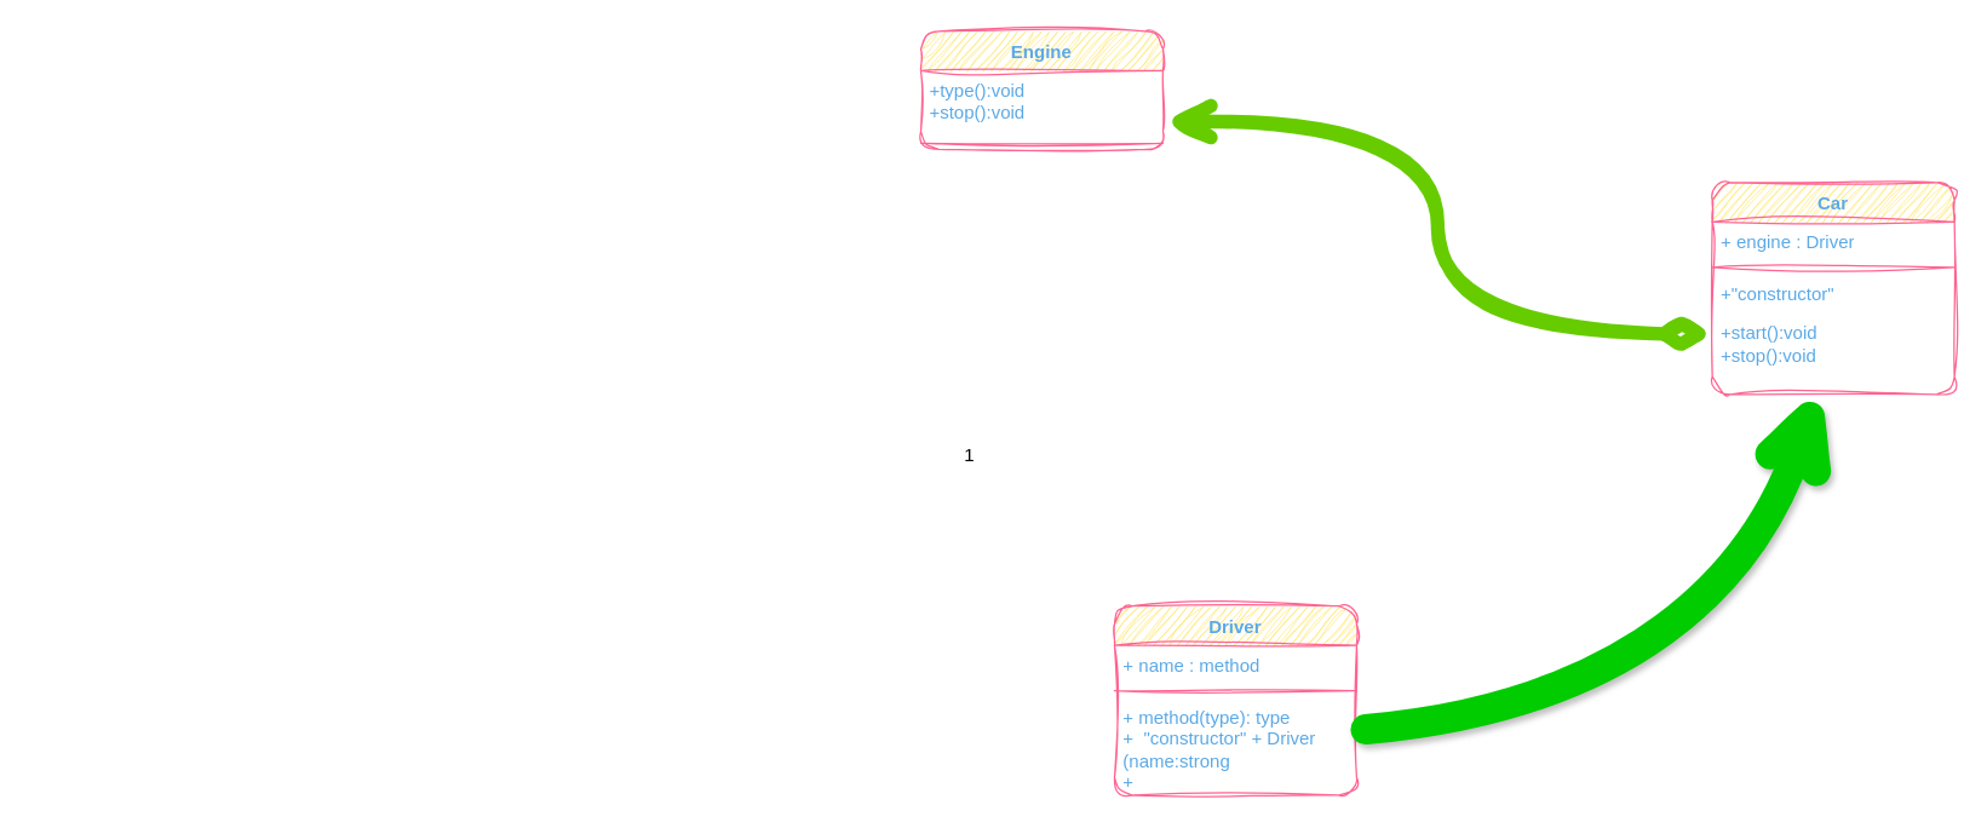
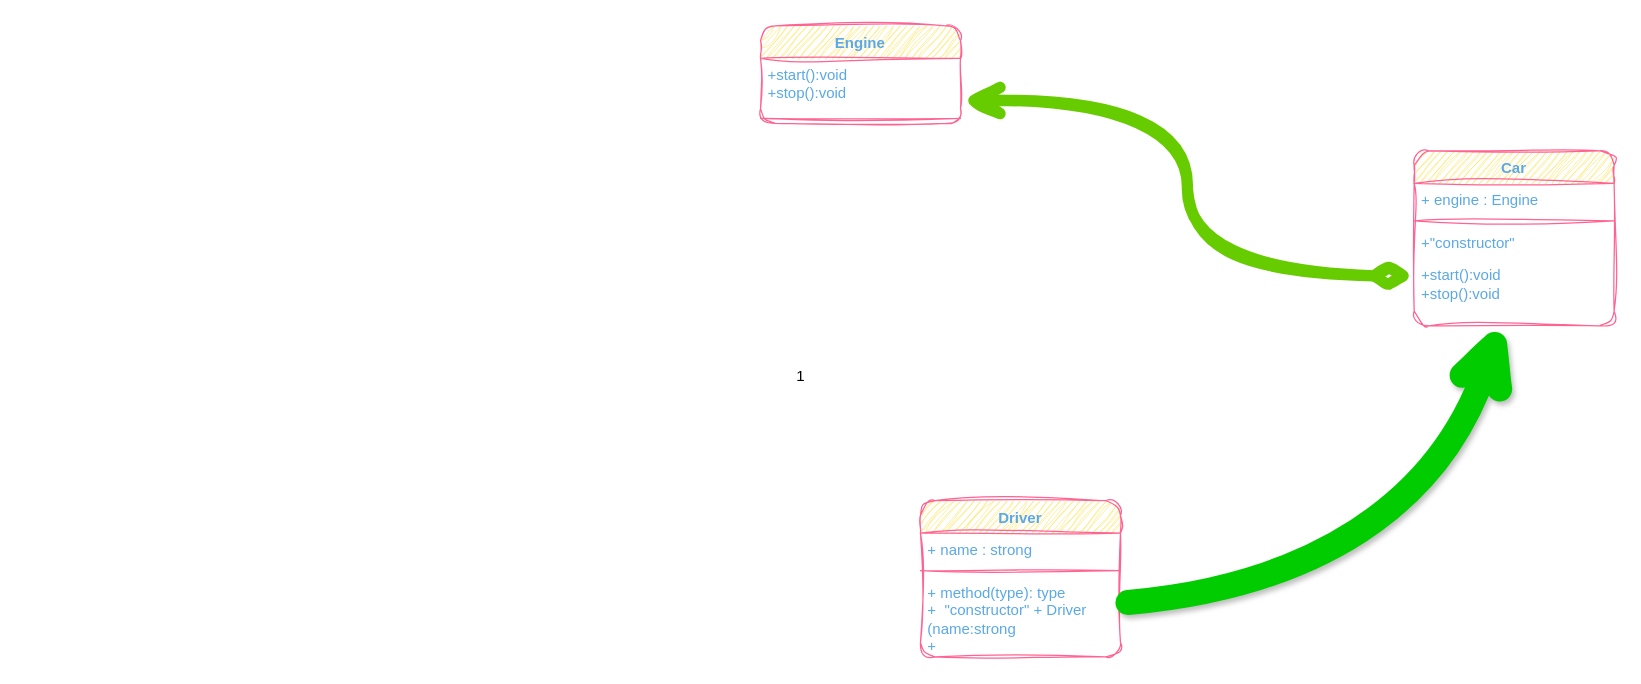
  <mxCell id="0" />
  <mxCell id="1" parent="0" />
  <mxCell id="2" value="Car" style="swimlane;fontStyle=1;align=center;verticalAlign=top;childLayout=stackLayout;horizontal=1;startSize=26;horizontalStack=0;resizeParent=1;resizeParentMax=0;resizeLast=0;collapsible=1;marginBottom=0;whiteSpace=wrap;html=1;labelBackgroundColor=none;rounded=1;sketch=1;curveFitting=1;jiggle=2;fillColor=#FFE45E;strokeColor=#FF6392;fontColor=#5AA9E6;" vertex="1" parent="1"><mxGeometry x="1131" y="120" width="160" height="140" as="geometry" /></mxCell>
- <mxCell id="3" value="+ engine : Driver" style="text;strokeColor=none;fillColor=none;align=left;verticalAlign=top;spacingLeft=4;spacingRight=4;overflow=hidden;rotatable=0;points=[[0,0.5],[1,0.5]];portConstraint=eastwest;whiteSpace=wrap;html=1;labelBackgroundColor=none;rounded=1;sketch=1;curveFitting=1;jiggle=2;fontColor=#5AA9E6;" vertex="1" parent="2"><mxGeometry y="26" width="160" height="26" as="geometry" /></mxCell>
+ <mxCell id="3" value="+ engine : Engine" style="text;strokeColor=none;fillColor=none;align=left;verticalAlign=top;spacingLeft=4;spacingRight=4;overflow=hidden;rotatable=0;points=[[0,0.5],[1,0.5]];portConstraint=eastwest;whiteSpace=wrap;html=1;labelBackgroundColor=none;rounded=1;sketch=1;curveFitting=1;jiggle=2;fontColor=#5AA9E6;" vertex="1" parent="2"><mxGeometry y="26" width="160" height="26" as="geometry" /></mxCell>
  <mxCell id="4" value="" style="line;strokeWidth=1;fillColor=none;align=left;verticalAlign=middle;spacingTop=-1;spacingLeft=3;spacingRight=3;rotatable=0;labelPosition=right;points=[];portConstraint=eastwest;labelBackgroundColor=none;rounded=1;sketch=1;curveFitting=1;jiggle=2;strokeColor=#FF6392;fontColor=#5AA9E6;" vertex="1" parent="2"><mxGeometry y="52" width="160" height="8" as="geometry" /></mxCell>
  <mxCell id="5" value="+&quot;constructor&quot;&lt;pre&gt;&lt;span style=&quot;font-family: Helvetica; white-space: normal;&quot;&gt;+start():void&lt;/span&gt;&lt;div style=&quot;font-family: Helvetica; white-space: normal;&quot;&gt;+stop():void&lt;/div&gt;&lt;/pre&gt;" style="text;strokeColor=none;fillColor=none;align=left;verticalAlign=top;spacingLeft=4;spacingRight=4;overflow=hidden;rotatable=0;points=[[0,0.5],[1,0.5]];portConstraint=eastwest;whiteSpace=wrap;html=1;labelBackgroundColor=none;rounded=1;sketch=1;curveFitting=1;jiggle=2;fontColor=#5AA9E6;" vertex="1" parent="2"><mxGeometry y="60" width="160" height="80" as="geometry" /></mxCell>
  <mxCell id="6" value="Engine" style="swimlane;fontStyle=1;align=center;verticalAlign=top;childLayout=stackLayout;horizontal=1;startSize=26;horizontalStack=0;resizeParent=1;resizeParentMax=0;resizeLast=0;collapsible=1;marginBottom=0;whiteSpace=wrap;html=1;labelBackgroundColor=none;rounded=1;sketch=1;curveFitting=1;jiggle=2;fillColor=#FFE45E;strokeColor=#FF6392;fontColor=#5AA9E6;" vertex="1" parent="1"><mxGeometry x="608" y="20" width="160" height="78" as="geometry" /></mxCell>
- <mxCell id="7" value="+type():void&lt;div&gt;+stop():void&lt;br&gt;&lt;/div&gt;" style="text;strokeColor=none;fillColor=none;align=left;verticalAlign=top;spacingLeft=4;spacingRight=4;overflow=hidden;rotatable=0;points=[[0,0.5],[1,0.5]];portConstraint=eastwest;whiteSpace=wrap;html=1;labelBackgroundColor=none;rounded=1;sketch=1;curveFitting=1;jiggle=2;fontColor=#5AA9E6;" vertex="1" parent="6"><mxGeometry y="26" width="160" height="44" as="geometry" /></mxCell>
+ <mxCell id="7" value="+start():void&lt;div&gt;+stop():void&lt;br&gt;&lt;/div&gt;" style="text;strokeColor=none;fillColor=none;align=left;verticalAlign=top;spacingLeft=4;spacingRight=4;overflow=hidden;rotatable=0;points=[[0,0.5],[1,0.5]];portConstraint=eastwest;whiteSpace=wrap;html=1;labelBackgroundColor=none;rounded=1;sketch=1;curveFitting=1;jiggle=2;fontColor=#5AA9E6;" vertex="1" parent="6"><mxGeometry y="26" width="160" height="44" as="geometry" /></mxCell>
  <mxCell id="8" value="" style="line;strokeWidth=1;fillColor=none;align=left;verticalAlign=middle;spacingTop=-1;spacingLeft=3;spacingRight=3;rotatable=0;labelPosition=right;points=[];portConstraint=eastwest;labelBackgroundColor=none;rounded=1;sketch=1;curveFitting=1;jiggle=2;strokeColor=#FF6392;fontColor=#5AA9E6;" vertex="1" parent="6"><mxGeometry y="70" width="160" height="8" as="geometry" /></mxCell>
  <mxCell id="9" value="Driver" style="swimlane;fontStyle=1;align=center;verticalAlign=top;childLayout=stackLayout;horizontal=1;startSize=26;horizontalStack=0;resizeParent=1;resizeParentMax=0;resizeLast=0;collapsible=1;marginBottom=0;whiteSpace=wrap;html=1;rounded=1;sketch=1;curveFitting=1;jiggle=2;labelBackgroundColor=none;fillColor=#FFE45E;strokeColor=#FF6392;fontColor=#5AA9E6;" vertex="1" parent="1"><mxGeometry x="736" y="400" width="160" height="125" as="geometry" /></mxCell>
- <mxCell id="10" value="+ name : method" style="text;strokeColor=none;fillColor=none;align=left;verticalAlign=top;spacingLeft=4;spacingRight=4;overflow=hidden;rotatable=0;points=[[0,0.5],[1,0.5]];portConstraint=eastwest;whiteSpace=wrap;html=1;sketch=1;curveFitting=1;jiggle=2;labelBackgroundColor=none;fontColor=#5AA9E6;" vertex="1" parent="9"><mxGeometry y="26" width="160" height="26" as="geometry" /></mxCell>
+ <mxCell id="10" value="+ name : strong" style="text;strokeColor=none;fillColor=none;align=left;verticalAlign=top;spacingLeft=4;spacingRight=4;overflow=hidden;rotatable=0;points=[[0,0.5],[1,0.5]];portConstraint=eastwest;whiteSpace=wrap;html=1;sketch=1;curveFitting=1;jiggle=2;labelBackgroundColor=none;fontColor=#5AA9E6;" vertex="1" parent="9"><mxGeometry y="26" width="160" height="26" as="geometry" /></mxCell>
  <mxCell id="11" value="" style="line;strokeWidth=1;fillColor=none;align=left;verticalAlign=middle;spacingTop=-1;spacingLeft=3;spacingRight=3;rotatable=0;labelPosition=right;points=[];portConstraint=eastwest;strokeColor=#FF6392;rounded=1;sketch=1;curveFitting=1;jiggle=2;labelBackgroundColor=none;fontColor=#5AA9E6;" vertex="1" parent="9"><mxGeometry y="52" width="160" height="8" as="geometry" /></mxCell>
  <mxCell id="12" value="+ method(type): type&lt;div&gt;+&amp;nbsp; &quot;constructor&quot; + Driver (name:strong&lt;/div&gt;&lt;div&gt;+&lt;/div&gt;" style="text;strokeColor=none;fillColor=none;align=left;verticalAlign=top;spacingLeft=4;spacingRight=4;overflow=hidden;rotatable=0;points=[[0,0.5],[1,0.5]];portConstraint=eastwest;whiteSpace=wrap;html=1;sketch=1;curveFitting=1;jiggle=2;labelBackgroundColor=none;fontColor=#5AA9E6;" vertex="1" parent="9"><mxGeometry y="60" width="160" height="65" as="geometry" /></mxCell>
  <mxCell id="13" value="1" style="endArrow=open;html=1;endSize=12;startArrow=diamondThin;startSize=14;startFill=1;edgeStyle=orthogonalEdgeStyle;align=left;verticalAlign=bottom;rounded=1;fontSize=12;curved=1;entryX=1.004;entryY=0.768;entryDx=0;entryDy=0;entryPerimeter=0;exitX=0;exitY=0.5;exitDx=0;exitDy=0;strokeColor=#66CC00;strokeWidth=9;sketch=1;curveFitting=1;jiggle=2;labelBackgroundColor=none;fontColor=default;" edge="1" parent="1" source="5" target="7"><mxGeometry x="1" y="266" relative="1" as="geometry"><mxPoint x="915" y="174" as="sourcePoint" /><mxPoint x="981" y="190" as="targetPoint" /><mxPoint x="-133" y="-36" as="offset" /></mxGeometry></mxCell>
  <mxCell id="14" style="edgeStyle=none;curved=1;rounded=1;orthogonalLoop=1;jettySize=auto;html=1;exitX=0.5;exitY=0;exitDx=0;exitDy=0;fontSize=12;startSize=8;endSize=8;sketch=1;curveFitting=1;jiggle=2;labelBackgroundColor=none;strokeColor=#FF6392;fontColor=default;" edge="1" parent="1" source="2" target="2"><mxGeometry relative="1" as="geometry" /></mxCell>
  <mxCell id="15" style="edgeStyle=none;curved=1;rounded=1;orthogonalLoop=1;jettySize=auto;html=1;exitX=0.75;exitY=0;exitDx=0;exitDy=0;fontSize=12;startSize=8;endSize=8;sketch=1;curveFitting=1;jiggle=2;labelBackgroundColor=none;strokeColor=#FF6392;fontColor=default;" edge="1" parent="1" source="2" target="2"><mxGeometry relative="1" as="geometry" /></mxCell>
  <mxCell id="16" value="" style="endArrow=open;endFill=1;endSize=12;html=1;rounded=0;sketch=1;hachureGap=4;jiggle=2;curveFitting=1;strokeColor=#00CC00;fontFamily=Architects Daughter;fontSource=https%3A%2F%2Ffonts.googleapis.com%2Fcss%3Ffamily%3DArchitects%2BDaughter;fontSize=12;fontColor=#5AA9E6;curved=1;fillColor=#FFE45E;entryX=0.413;entryY=1.063;entryDx=0;entryDy=0;entryPerimeter=0;exitX=1;exitY=0.5;exitDx=0;exitDy=0;strokeWidth=20;targetPerimeterSpacing=0;shadow=1;" edge="1" parent="1"><mxGeometry width="160" relative="1" as="geometry"><mxPoint x="902" y="481.46" as="sourcePoint" /><mxPoint x="1203.08" y="254" as="targetPoint" /><Array as="points"><mxPoint x="1127" y="461.96" /></Array></mxGeometry></mxCell>
  <mxCell id="17" style="edgeStyle=none;curved=1;rounded=0;sketch=1;hachureGap=4;jiggle=2;curveFitting=1;orthogonalLoop=1;jettySize=auto;html=1;exitX=0;exitY=0.5;exitDx=0;exitDy=0;strokeColor=#FF6392;fontFamily=Architects Daughter;fontSource=https%3A%2F%2Ffonts.googleapis.com%2Fcss%3Ffamily%3DArchitects%2BDaughter;fontSize=12;fontColor=#5AA9E6;startSize=8;endSize=8;fillColor=#FFE45E;" edge="1" parent="1"><mxGeometry relative="1" as="geometry"><mxPoint x="20" y="331" as="sourcePoint" /><mxPoint x="20" y="331" as="targetPoint" /></mxGeometry></mxCell>
